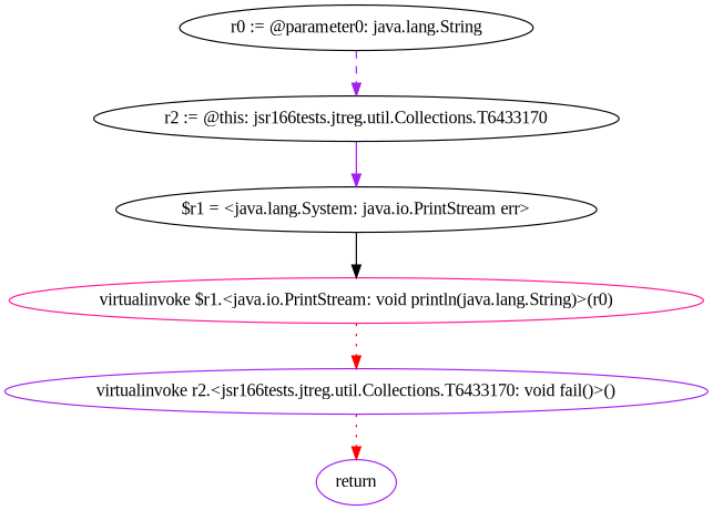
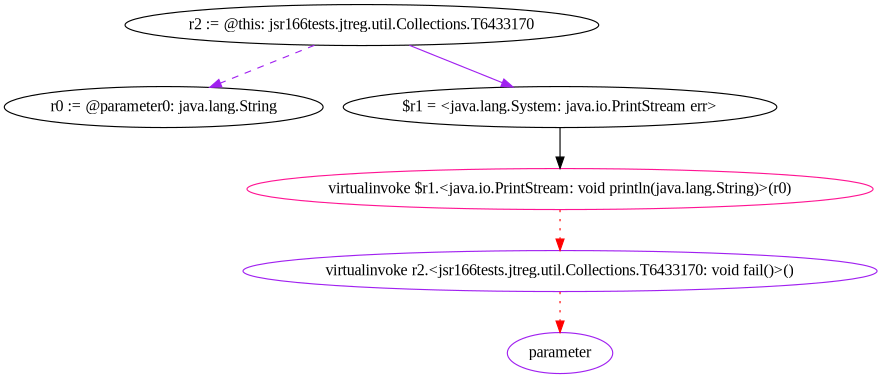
  digraph {
    fontname="Liberation Serif"
    node [color=black fontname="Liberation Serif"]
    edge [color=purple fontname="Liberation Serif" style=solid]
    "r2 := @this: jsr166tests.jtreg.util.Collections.T6433170"
    "r0 := @parameter0: java.lang.String"
    "$r1 = <java.lang.System: java.io.PrintStream err>"
    "virtualinvoke $r1.<java.io.PrintStream: void println(java.lang.String)>(r0)" [color=deeppink]
    "virtualinvoke r2.<jsr166tests.jtreg.util.Collections.T6433170: void fail()>()" [color=purple]
-   return [color=purple]
-   "r0 := @parameter0: java.lang.String" -> "r2 := @this: jsr166tests.jtreg.util.Collections.T6433170" [style=dashed]
+   return [color=purple label=parameter]
+   "r2 := @this: jsr166tests.jtreg.util.Collections.T6433170" -> "r0 := @parameter0: java.lang.String" [style=dashed]
    "r2 := @this: jsr166tests.jtreg.util.Collections.T6433170" -> "$r1 = <java.lang.System: java.io.PrintStream err>"
    "$r1 = <java.lang.System: java.io.PrintStream err>" -> "virtualinvoke $r1.<java.io.PrintStream: void println(java.lang.String)>(r0)" [color=black]
    "virtualinvoke $r1.<java.io.PrintStream: void println(java.lang.String)>(r0)" -> "virtualinvoke r2.<jsr166tests.jtreg.util.Collections.T6433170: void fail()>()" [color=red style=dotted]
    "virtualinvoke r2.<jsr166tests.jtreg.util.Collections.T6433170: void fail()>()" -> return [color=red style=dotted]
  }
